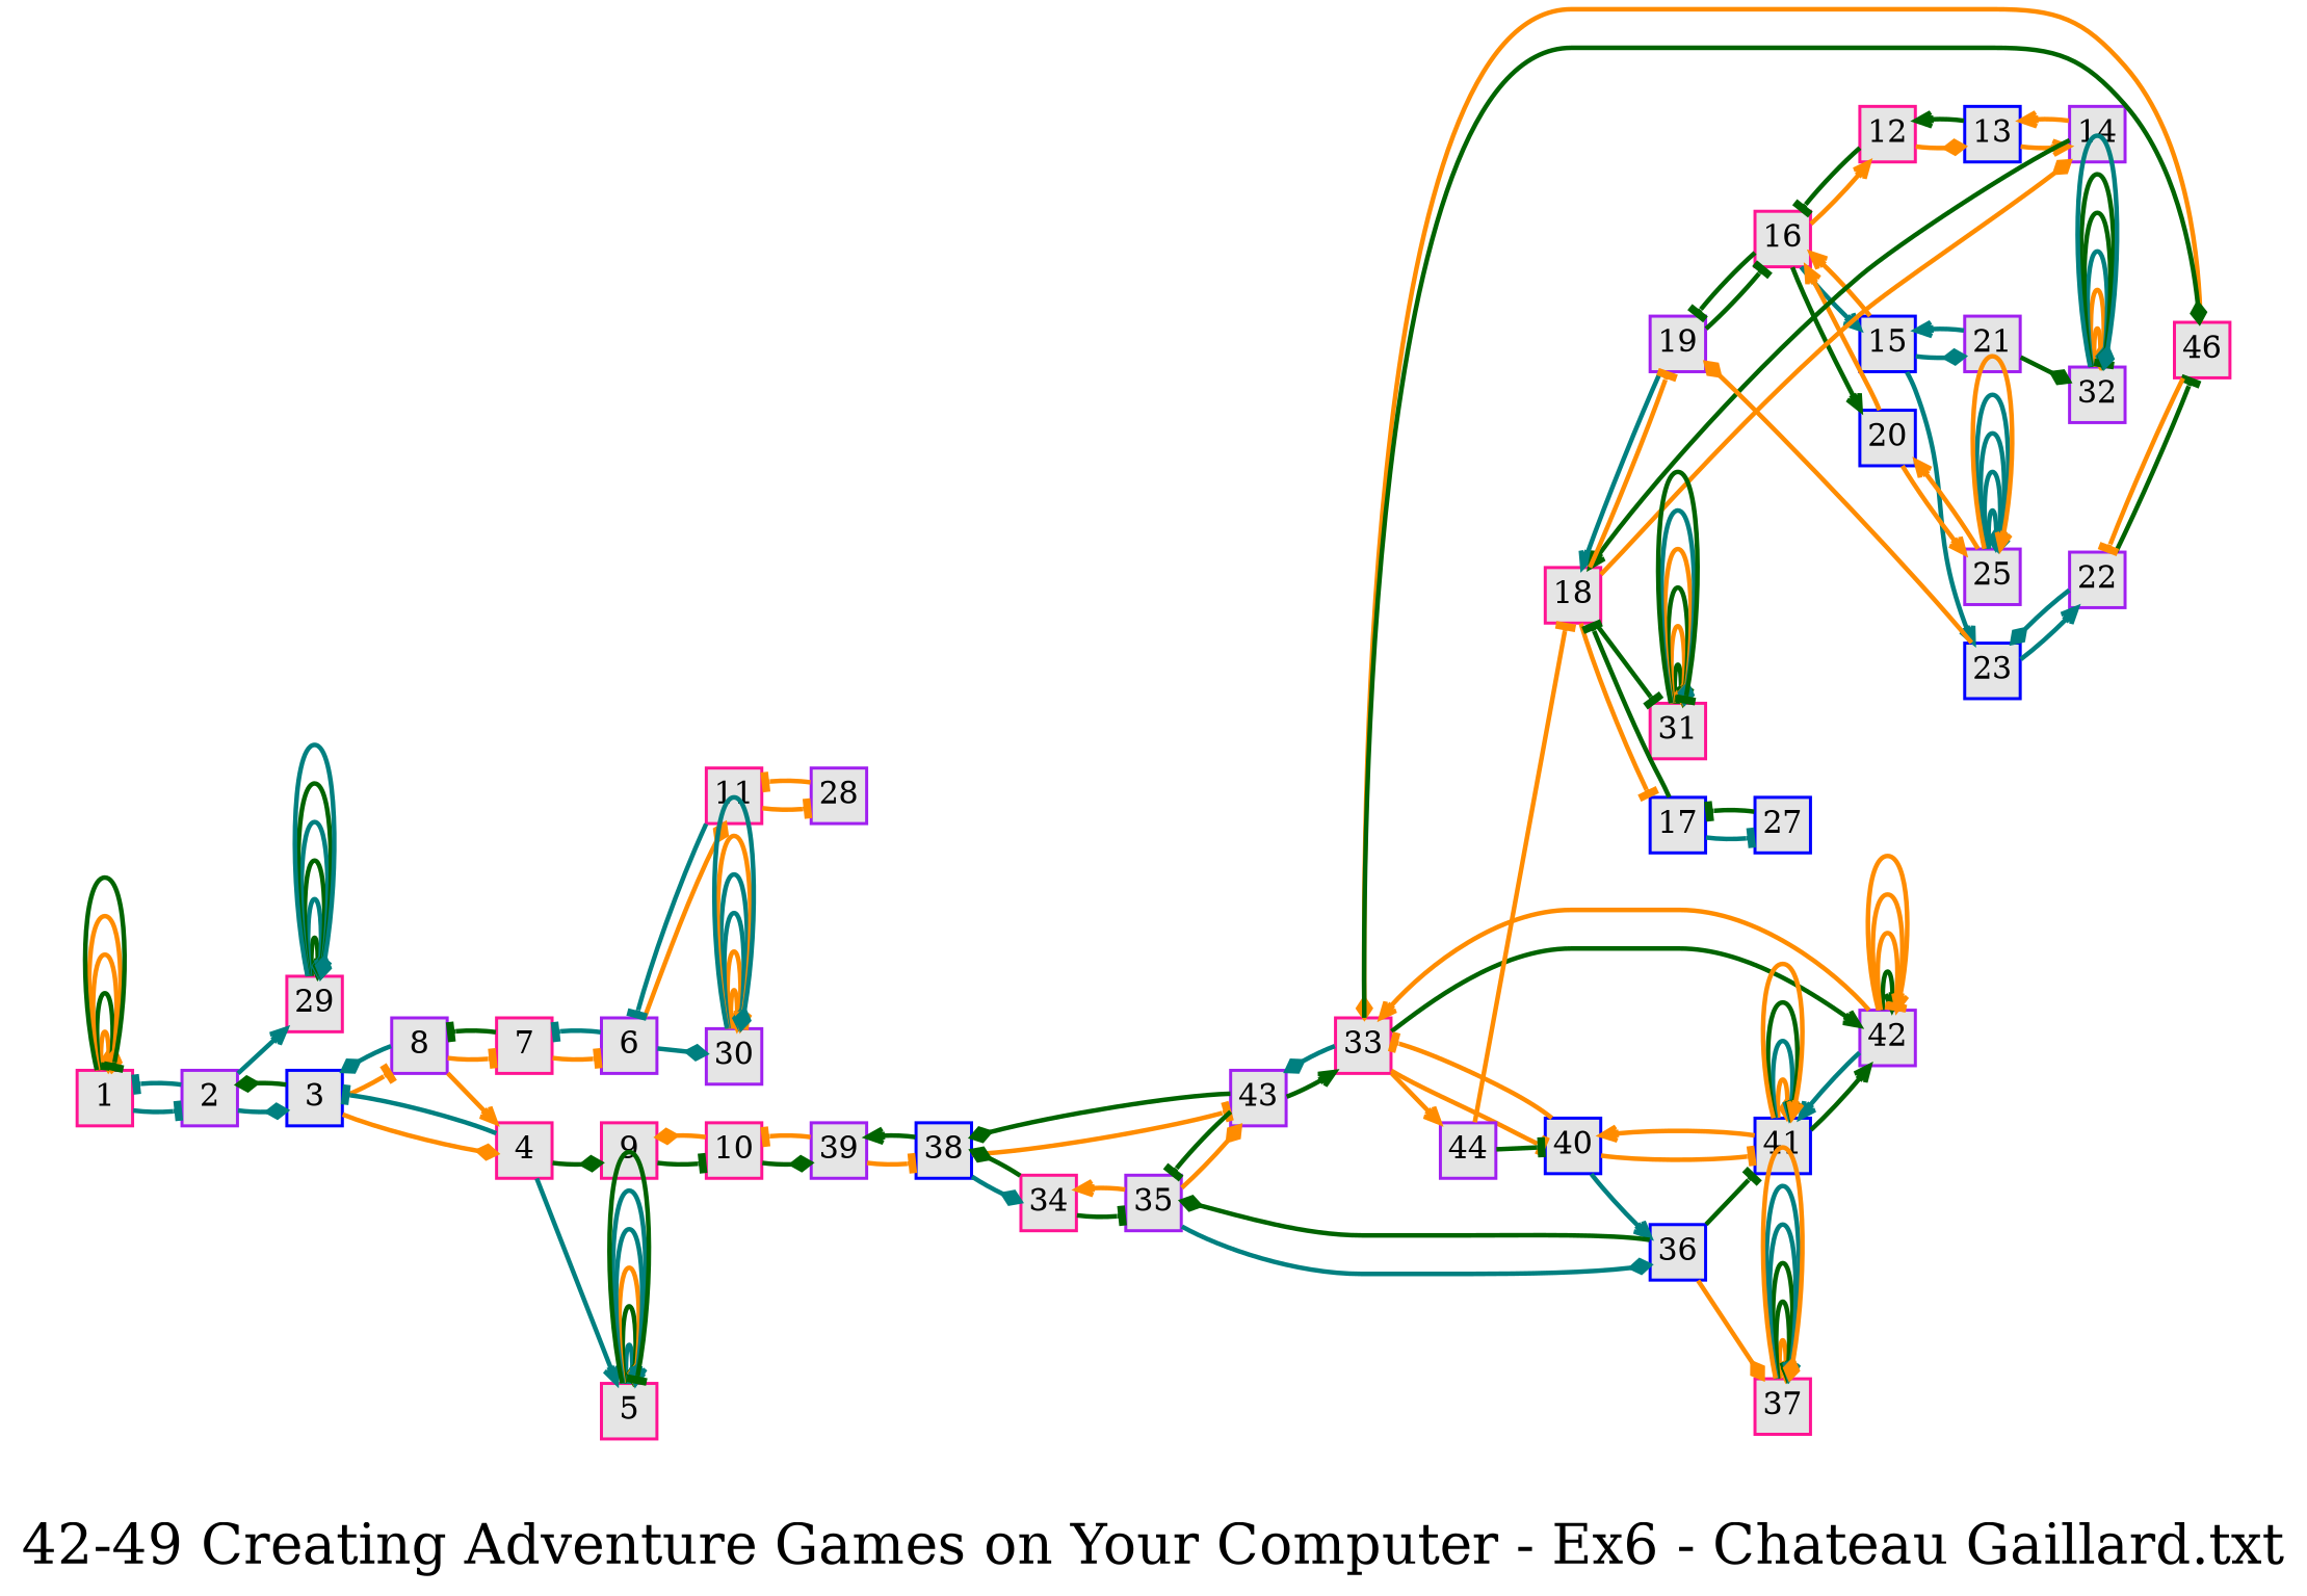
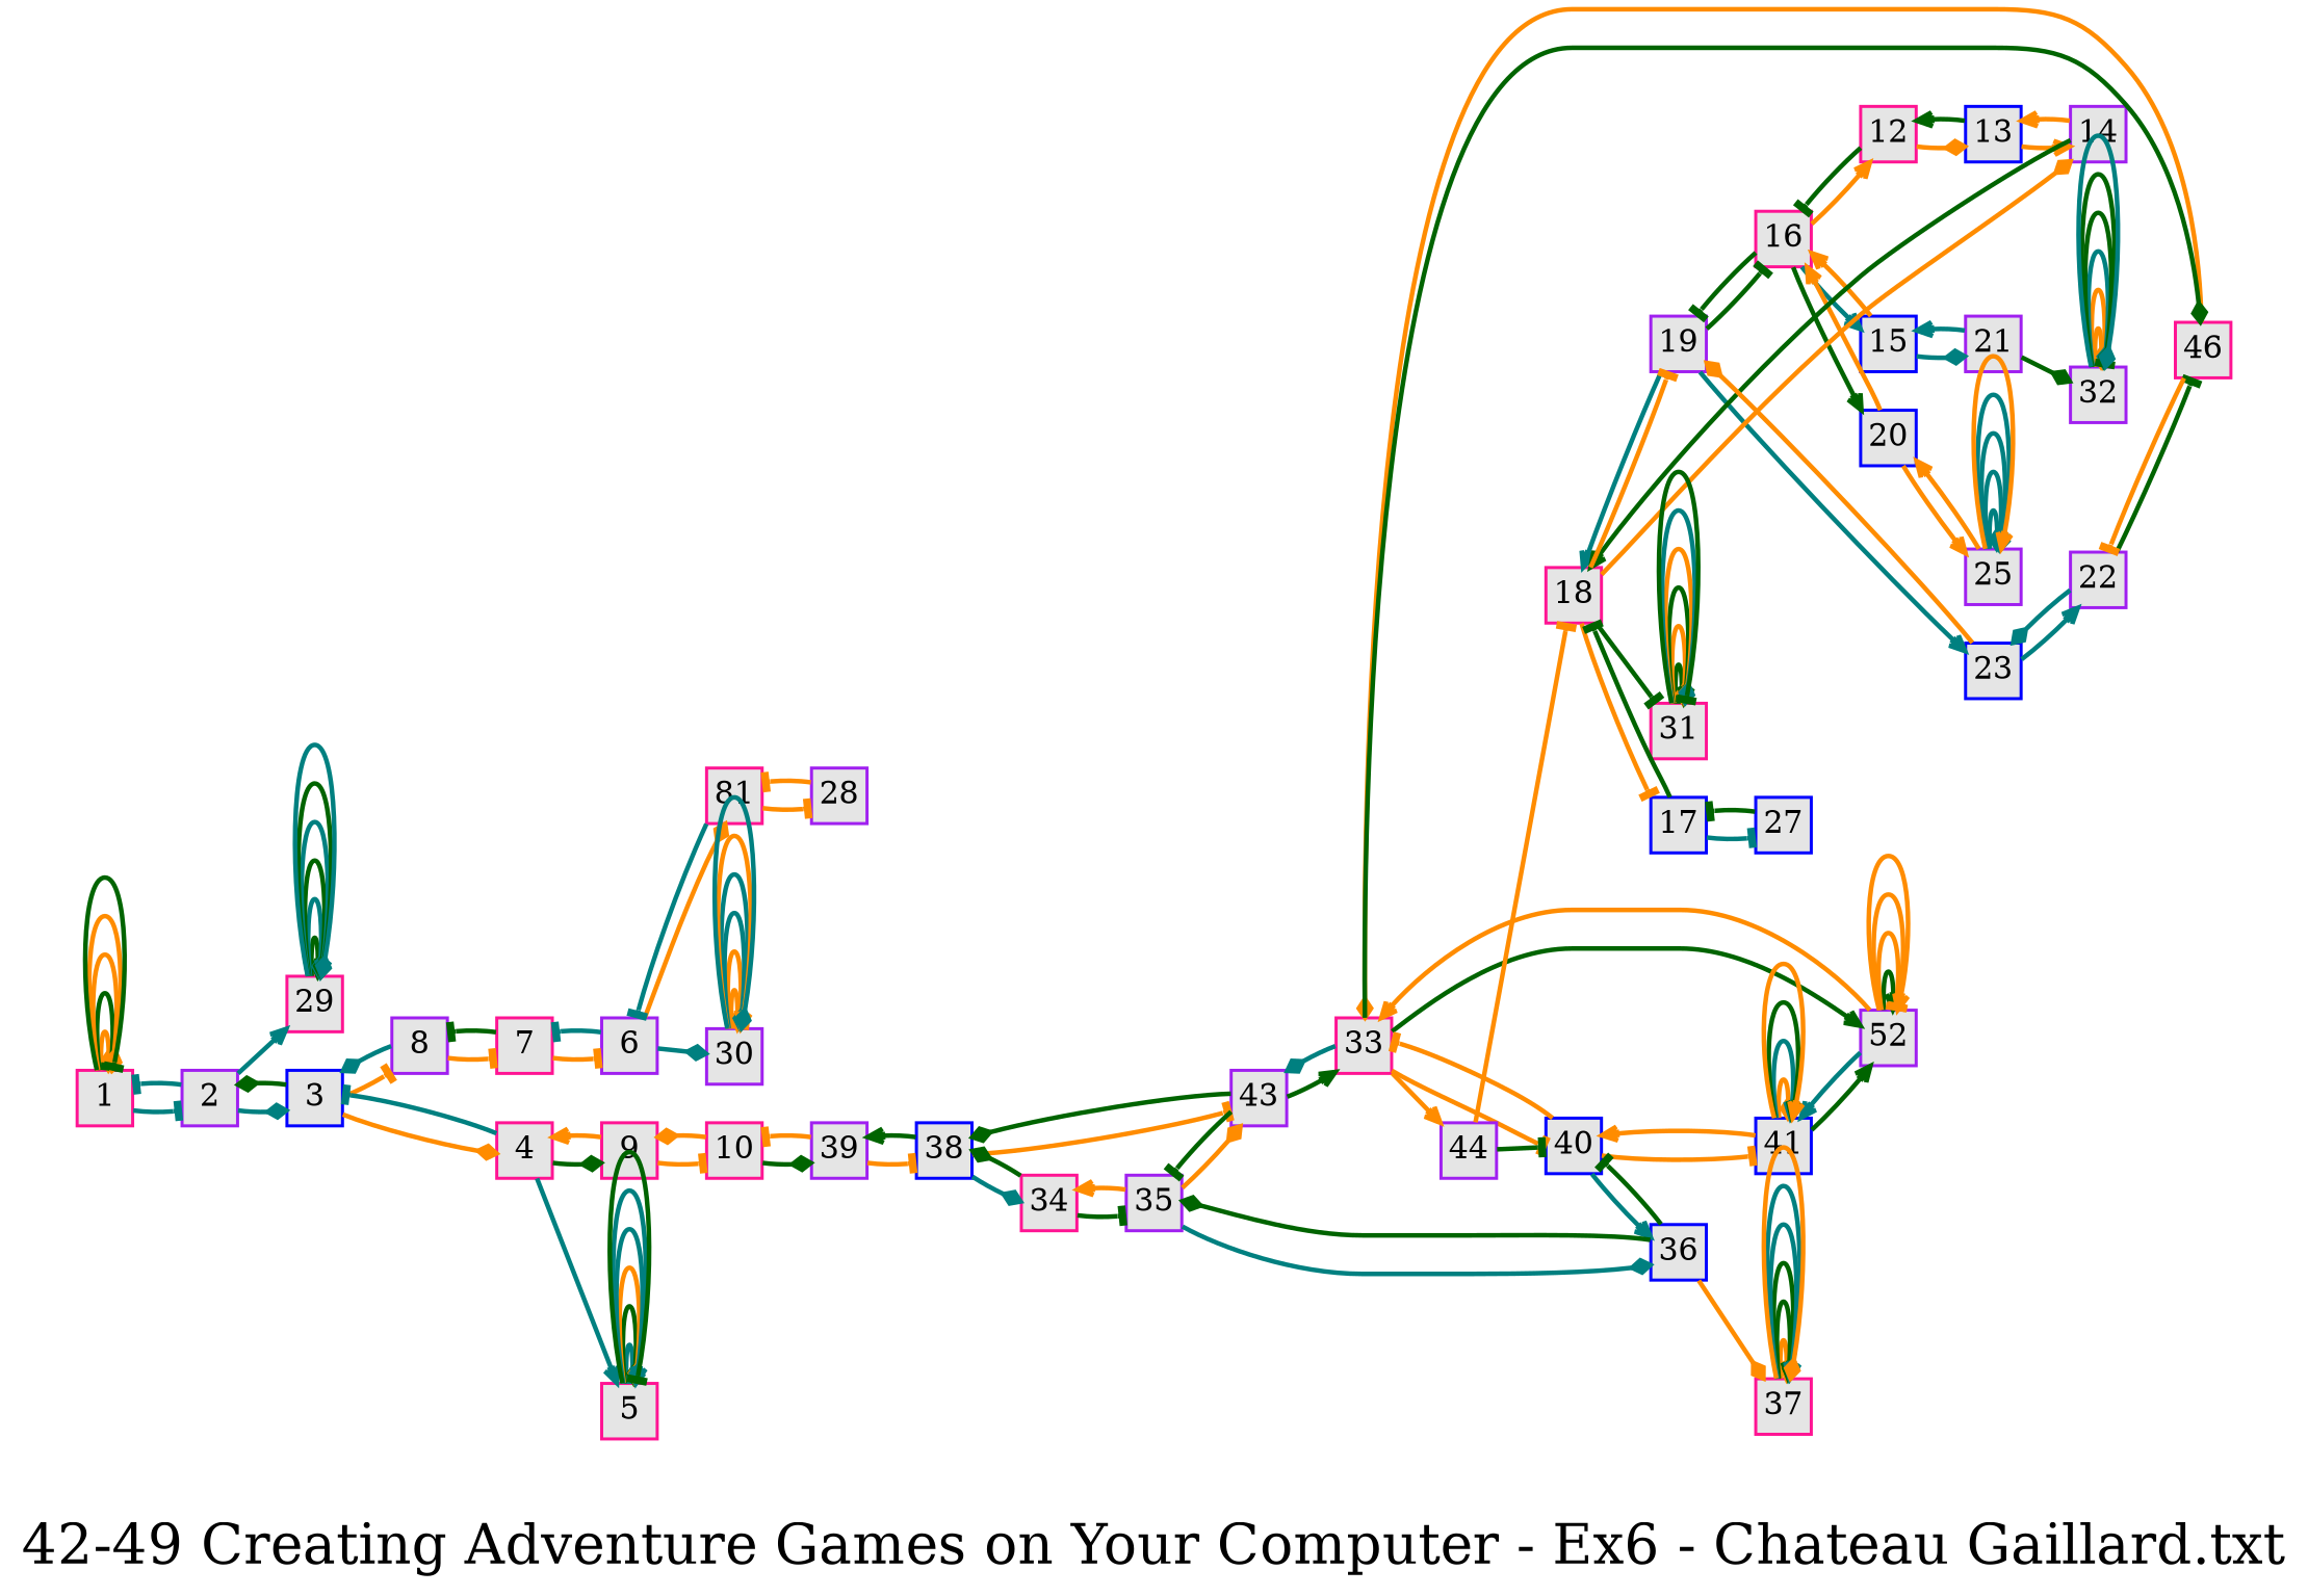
  digraph {
    fontsize=36
    label="42-49 Creating Adventure Games on Your Computer - Ex6 - Chateau Gaillard.txt"
    nodesep=0.35
    ordering=out
    rankdir=LR
    ranksep=0.45
    node [color=deeppink fillcolor=grey90 fixedsize=true fontsize=20 labelfloat=true margin="0,0" penwidth=2 regular=true shape=rect style=filled]
    edge [arrowhead=diamond color=darkorange fontsize=12 labelfloat=true penwidth=3 style=bold]
    1
    2 [color=purple]
    29
    3 [color=blue]
    8 [color=purple]
    4
    7
    9
    5
    6 [color=purple]
    10
    39 [color=purple]
-   11
+   11 [label=81]
    30 [color=purple]
    28 [color=purple]
    38 [color=blue]
    43 [color=purple]
    34
    12
    16
    13 [color=blue]
    15 [color=blue]
    20 [color=blue]
    19 [color=purple]
    14 [color=purple]
    21 [color=purple]
    25 [color=purple]
    18
    23 [color=blue]
    17 [color=blue]
    31
    27 [color=blue]
    32 [color=purple]
    22 [color=purple]
    n35 [label=46]
    33
-   42 [color=purple]
+   42 [color=purple label=52]
    40 [color=blue]
    44 [color=purple]
    35 [color=purple]
    41 [color=blue]
    36 [color=blue]
    37
    1 -> 1
    1 -> 1 [arrowhead=tee color=darkgreen]
    1 -> 1 [style=solid]
    1 -> 1
    1 -> 1 [arrowhead=tee color=darkgreen style=solid]
    1 -> 2 [arrowhead=tee color=teal]
    2 -> 1 [arrowhead=tee color=teal style=solid]
    2 -> 29 [arrowhead=vee color=teal]
    2 -> 3 [color=teal style=solid]
    29 -> 29 [arrowhead=vee color=darkgreen style=solid]
    29 -> 29 [color=teal style=solid]
    29 -> 29 [color=darkgreen style=solid]
    29 -> 29 [arrowhead=vee color=teal style=solid]
    29 -> 29 [color=darkgreen style=solid]
    29 -> 29 [color=teal]
    3 -> 2 [color=darkgreen]
    3 -> 8 [arrowhead=tee style=solid]
    3 -> 4
    8 -> 3 [color=teal]
    8 -> 7 [arrowhead=tee]
    4 -> 3 [arrowhead=tee color=teal]
    4 -> 9 [color=darkgreen]
    4 -> 5 [arrowhead=vee color=teal]
    7 -> 8 [arrowhead=tee color=darkgreen style=solid]
    7 -> 6 [arrowhead=tee style=solid]
-   8 -> 4 [arrowhead=vee]
-   9 -> 10 [arrowhead=tee color=darkgreen]
+   9 -> 4 [arrowhead=vee]
+   9 -> 10 [arrowhead=tee]
    5 -> 5 [arrowhead=tee color=teal]
    5 -> 5 [color=darkgreen style=solid]
    5 -> 5
    5 -> 5 [color=teal style=solid]
    5 -> 5 [arrowhead=vee color=teal]
    5 -> 5 [arrowhead=tee color=darkgreen style=solid]
    6 -> 7 [arrowhead=tee color=teal style=solid]
    6 -> 11 [style=solid]
    6 -> 30 [color=teal]
    10 -> 9 [style=solid]
    10 -> 39 [color=darkgreen]
    39 -> 10 [arrowhead=tee]
    39 -> 38 [arrowhead=tee]
    11 -> 6 [arrowhead=tee color=teal]
    11 -> 28 [arrowhead=tee]
    30 -> 30 [arrowhead=vee]
    30 -> 30 [arrowhead=tee style=solid]
    30 -> 30 [color=teal style=solid]
    30 -> 30 [color=teal style=solid]
    30 -> 30 [arrowhead=vee]
    30 -> 30 [color=teal]
    28 -> 11 [arrowhead=tee style=solid]
    38 -> 39 [arrowhead=vee color=darkgreen style=solid]
    38 -> 43 [arrowhead=tee style=solid]
    38 -> 34 [color=teal]
    43 -> 38 [color=darkgreen]
    43 -> 33 [arrowhead=vee color=darkgreen style=solid]
    43 -> 35 [arrowhead=tee color=darkgreen]
    34 -> 38 [color=darkgreen]
    34 -> 35 [arrowhead=tee color=darkgreen]
    12 -> 16 [arrowhead=tee color=darkgreen]
    12 -> 13 [style=solid]
    16 -> 12 [arrowhead=vee style=solid]
    16 -> 15 [arrowhead=vee color=teal style=solid]
    16 -> 20 [arrowhead=vee color=darkgreen style=solid]
    16 -> 19 [arrowhead=tee color=darkgreen]
    13 -> 12 [arrowhead=vee color=darkgreen]
    13 -> 14 [arrowhead=vee]
    15 -> 16 [arrowhead=vee style=solid]
    15 -> 21 [color=teal]
    20 -> 16 [arrowhead=vee]
    20 -> 25 [arrowhead=vee]
    19 -> 16 [arrowhead=tee color=darkgreen style=solid]
    19 -> 18 [arrowhead=vee color=teal style=solid]
-   15 -> 23 [arrowhead=vee color=teal style=solid]
+   19 -> 23 [arrowhead=vee color=teal style=solid]
    14 -> 13 [arrowhead=vee]
    14 -> 18 [arrowhead=vee color=darkgreen style=solid]
    21 -> 15 [arrowhead=vee color=teal style=solid]
    21 -> 32 [color=darkgreen]
    25 -> 20 [arrowhead=vee style=solid]
    25 -> 25 [color=teal]
    25 -> 25 [color=teal]
    25 -> 25 [arrowhead=vee color=teal style=solid]
    25 -> 25 [color=teal style=solid]
    25 -> 25 [arrowhead=vee]
    18 -> 19 [arrowhead=tee style=solid]
    18 -> 14
    18 -> 17 [arrowhead=tee]
    18 -> 31 [arrowhead=tee color=darkgreen]
    23 -> 19
    23 -> 22 [arrowhead=vee color=teal]
    17 -> 18 [arrowhead=tee color=darkgreen style=solid]
    17 -> 27 [arrowhead=tee color=teal style=solid]
    31 -> 31 [arrowhead=tee color=darkgreen]
    31 -> 31 [style=solid]
    31 -> 31 [arrowhead=vee color=darkgreen style=solid]
    31 -> 31
    31 -> 31 [color=teal]
    31 -> 31 [arrowhead=tee color=darkgreen style=solid]
    27 -> 17 [arrowhead=tee color=darkgreen style=solid]
    32 -> 32 [style=solid]
    32 -> 32 [style=solid]
    32 -> 32 [color=teal style=solid]
    32 -> 32 [arrowhead=tee color=darkgreen]
    32 -> 32 [color=darkgreen]
    32 -> 32 [color=teal style=solid]
    22 -> 23 [color=teal]
    22 -> n35 [arrowhead=tee color=darkgreen]
    n35 -> 22 [arrowhead=tee style=solid]
    n35 -> 33 [style=solid]
    33 -> 43 [color=teal]
    33 -> n35 [color=darkgreen style=solid]
    33 -> 42 [arrowhead=vee color=darkgreen]
    33 -> 40 [arrowhead=tee]
    33 -> 44 [arrowhead=vee style=solid]
    42 -> 33 [arrowhead=vee]
    42 -> 42 [arrowhead=vee color=darkgreen]
    42 -> 42 [arrowhead=tee style=solid]
    42 -> 42 [arrowhead=tee style=solid]
    42 -> 42 [arrowhead=vee]
    42 -> 41 [arrowhead=vee color=teal]
    40 -> 33 [arrowhead=tee]
    40 -> 41 [arrowhead=tee]
    40 -> 36 [arrowhead=vee color=teal style=solid]
    44 -> 18 [arrowhead=tee]
    44 -> 40 [arrowhead=tee color=darkgreen]
    35 -> 43 [style=solid]
    35 -> 34 [arrowhead=vee style=solid]
    35 -> 36 [color=teal style=solid]
    41 -> 42 [arrowhead=vee color=darkgreen style=solid]
    41 -> 40 [arrowhead=vee]
    41 -> 41 [style=solid]
    41 -> 41 [arrowhead=vee color=teal style=solid]
    41 -> 41 [arrowhead=vee color=darkgreen style=solid]
    41 -> 41 [arrowhead=vee]
-   36 -> 41 [arrowhead=tee color=darkgreen]
+   36 -> 40 [arrowhead=tee color=darkgreen]
    36 -> 35 [color=darkgreen]
    36 -> 37 [style=solid]
    37 -> 37 [arrowhead=vee style=solid]
    37 -> 37 [arrowhead=vee color=darkgreen]
    37 -> 37 [color=darkgreen style=solid]
    37 -> 37 [arrowhead=vee color=teal]
    37 -> 37 [arrowhead=vee color=teal style=solid]
    37 -> 37
  }
